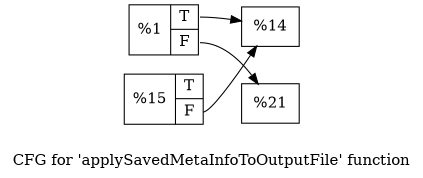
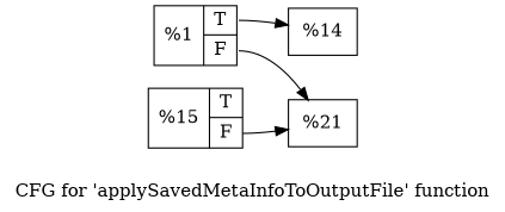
  digraph {
    label="CFG for 'applySavedMetaInfoToOutputFile' function"
    rankdir=LR
    node [shape=record]
    edge [tailport=s1]
    n1 [label="{%1|{<s0>T|<s1>F}}"]
    n2 [label="{%14}"]
    n3 [label="{%21}"]
    n4 [label="{%15|{<s0>T|<s1>F}}"]
    n1 -> n2 [tailport=s0]
    n1 -> n3
-   n4 -> n2
+   n4 -> n3
  }
